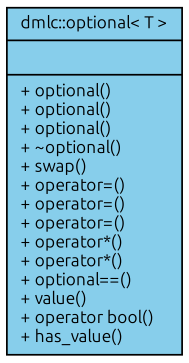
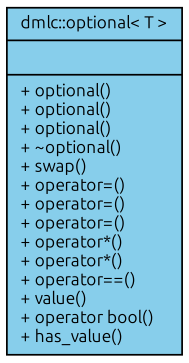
  digraph {
    fontname=Ubuntu
-   n1 [color=black fillcolor=skyblue fontcolor=black fontname=Ubuntu fontsize=10 height=0.2 label="{dmlc::optional\< T \>\n||+ optional()\l+ optional()\l+ optional()\l+ ~optional()\l+ swap()\l+ operator=()\l+ operator=()\l+ operator=()\l+ operator*()\l+ operator*()\l+ optional==()\l+ value()\l+ operator bool()\l+ has_value()\l}" shape=record style=filled width=0.4]
+   n1 [color=black fillcolor=skyblue fontcolor=black fontname=Ubuntu fontsize=10 height=0.2 label="{dmlc::optional\< T \>\n||+ optional()\l+ optional()\l+ optional()\l+ ~optional()\l+ swap()\l+ operator=()\l+ operator=()\l+ operator=()\l+ operator*()\l+ operator*()\l+ operator==()\l+ value()\l+ operator bool()\l+ has_value()\l}" shape=record style=filled width=0.4]
  }
